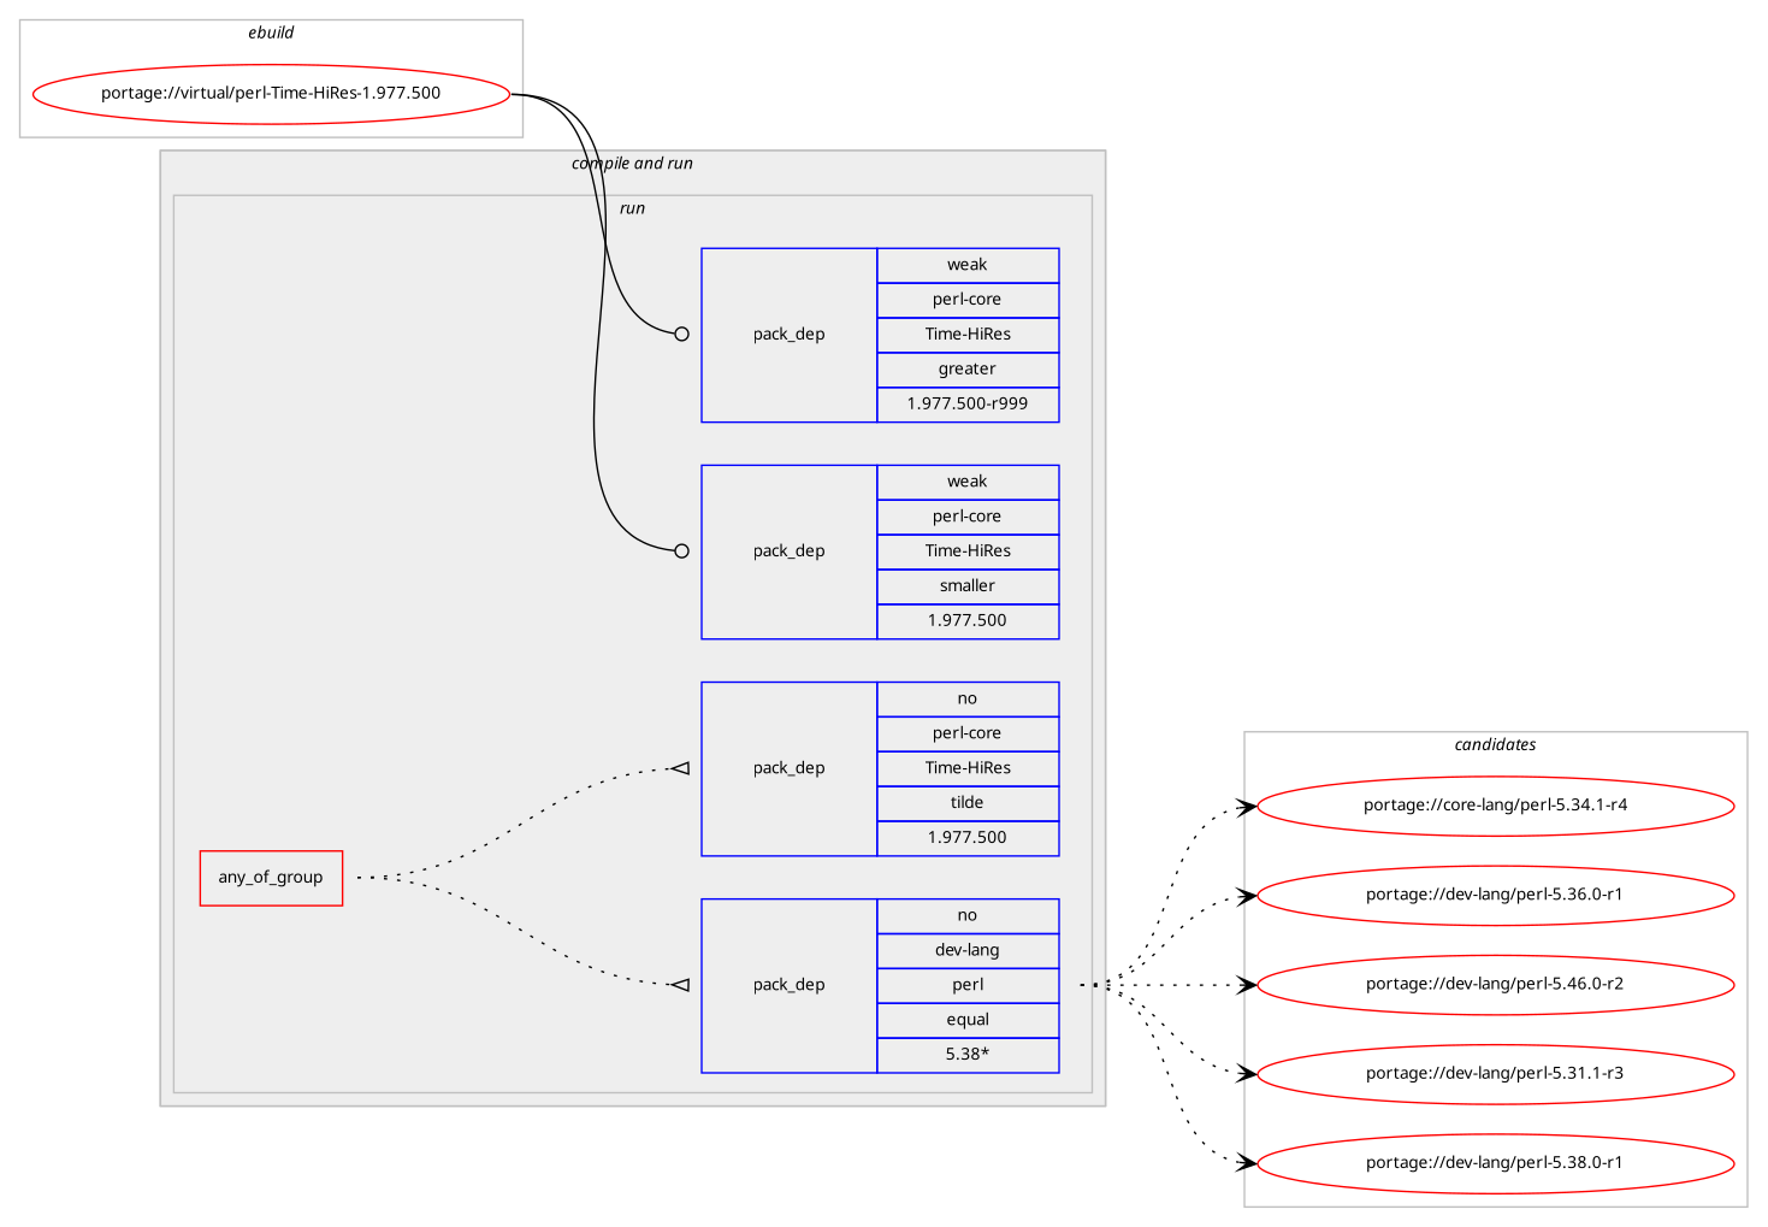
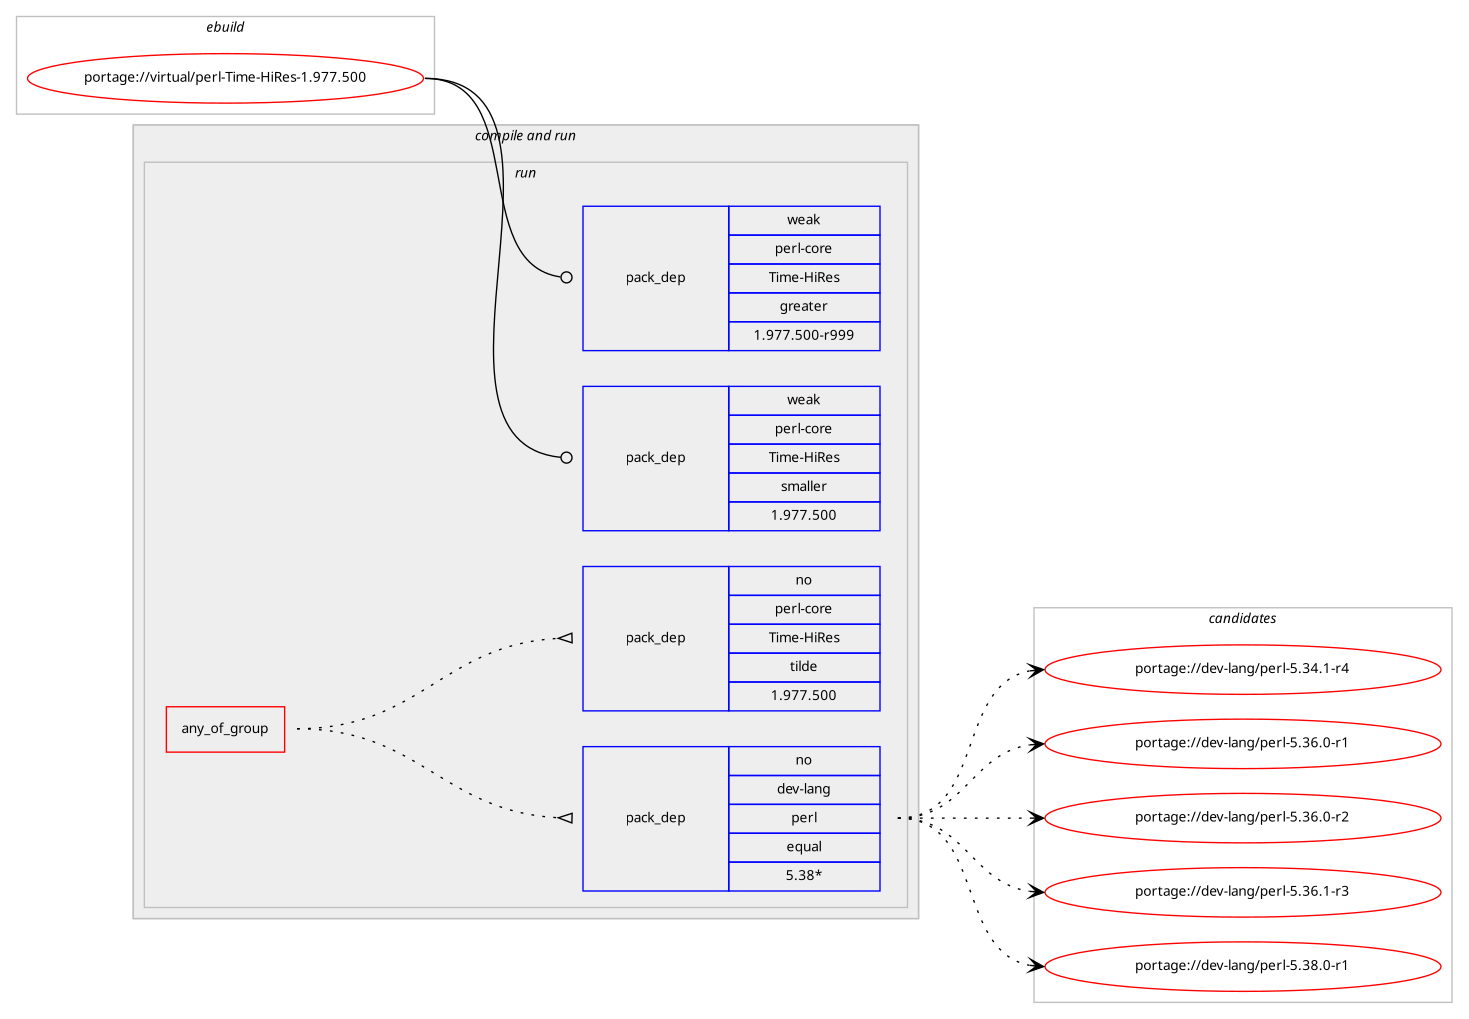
  digraph {
    compound=true
    concentrate=true
    fontname="Noto Sans"
    fontsize=10
    newrank=true
    rankdir=LR
    ranksep=1.5
    node [color=red fontname="Noto Sans" fontsize=10]
    edge [arrowhead=vee fontname="Noto Sans" headport=w style=dotted tailport=e weight=100]
    n1 [label="portage://virtual/perl-Time-HiRes-1.977.500" width=4]
    n2 [color=blue label=<<TABLE BORDER="0" CELLBORDER="1" CELLSPACING="0" CELLPADDING="4" WIDTH="220"><TR><TD ROWSPAN="6" CELLPADDING="30">pack_dep</TD></TR><TR><TD WIDTH="110">no</TD></TR><TR><TD>dev-lang</TD></TR><TR><TD>perl</TD></TR><TR><TD>equal</TD></TR><TR><TD>5.38*</TD></TR></TABLE>> shape=none]
    n3 [color=blue label=<<TABLE BORDER="0" CELLBORDER="1" CELLSPACING="0" CELLPADDING="4" WIDTH="220"><TR><TD ROWSPAN="6" CELLPADDING="30">pack_dep</TD></TR><TR><TD WIDTH="110">no</TD></TR><TR><TD>perl-core</TD></TR><TR><TD>Time-HiRes</TD></TR><TR><TD>tilde</TD></TR><TR><TD>1.977.500</TD></TR></TABLE>> shape=none]
    n4 [label=<<TABLE BORDER="0" CELLBORDER="1" CELLSPACING="0" CELLPADDING="4"><TR><TD CELLPADDING="10">any_of_group</TD></TR></TABLE>> shape=none]
    n5 [color=blue label=<<TABLE BORDER="0" CELLBORDER="1" CELLSPACING="0" CELLPADDING="4" WIDTH="220"><TR><TD ROWSPAN="6" CELLPADDING="30">pack_dep</TD></TR><TR><TD WIDTH="110">weak</TD></TR><TR><TD>perl-core</TD></TR><TR><TD>Time-HiRes</TD></TR><TR><TD>greater</TD></TR><TR><TD>1.977.500-r999</TD></TR></TABLE>> shape=none]
    n6 [color=blue label=<<TABLE BORDER="0" CELLBORDER="1" CELLSPACING="0" CELLPADDING="4" WIDTH="220"><TR><TD ROWSPAN="6" CELLPADDING="30">pack_dep</TD></TR><TR><TD WIDTH="110">weak</TD></TR><TR><TD>perl-core</TD></TR><TR><TD>Time-HiRes</TD></TR><TR><TD>smaller</TD></TR><TR><TD>1.977.500</TD></TR></TABLE>> shape=none]
-   n7 [label="portage://core-lang/perl-5.34.1-r4" width=4]
+   n7 [label="portage://dev-lang/perl-5.34.1-r4" width=4]
    n8 [label="portage://dev-lang/perl-5.36.0-r1" width=4]
-   n9 [label="portage://dev-lang/perl-5.46.0-r2" width=4]
-   n10 [label="portage://dev-lang/perl-5.31.1-r3" width=4]
+   n9 [label="portage://dev-lang/perl-5.36.0-r2" width=4]
+   n10 [label="portage://dev-lang/perl-5.36.1-r3" width=4]
    n11 [label="portage://dev-lang/perl-5.38.0-r1" width=4]
    subgraph cluster_1 {
      color=gray
      label=<<i>ebuild</i>>
      rank=same
      n1
    }
    subgraph cluster_2 {
      color=gray
      label=<<i>dependencies</i>>
      subgraph cluster_3 {
        color=gray
        fillcolor="#eeeeee"
        label=<<i>compile</i>>
        style=filled
      }
      subgraph cluster_4 {
        color=gray
        fillcolor="#eeeeee"
        label=<<i>compile and run</i>>
        style=filled
      }
      subgraph cluster_5 {
        color=gray
        fillcolor="#eeeeee"
        label=<<i>run</i>>
        style=filled
        subgraph sub_6 {
          color=gray
          fillcolor="#eeeeee"
          label=<<i>run</i>>
          style=filled
          n4
          subgraph sub_7 {
            color=gray
            fillcolor="#eeeeee"
            label=<<i>run</i>>
            style=filled
            n2
          }
          subgraph sub_8 {
            color=gray
            fillcolor="#eeeeee"
            label=<<i>run</i>>
            style=filled
            n3
          }
        }
        subgraph sub_9 {
          color=gray
          fillcolor="#eeeeee"
          label=<<i>run</i>>
          style=filled
          n5
        }
        subgraph sub_10 {
          color=gray
          fillcolor="#eeeeee"
          label=<<i>run</i>>
          style=filled
          n6
        }
      }
    }
    subgraph cluster_11 {
      color=gray
      label=<<i>candidates</i>>
      rank=same
      subgraph sub_12 {
        color=black
        label=<<i>candidates</i>>
        nodesep=1
        rank=same
        n7
        n8
        n9
        n10
        n11
      }
      subgraph sub_13 {
        color=black
        label=<<i>candidates</i>>
        nodesep=1
        rank=same
      }
      subgraph sub_14 {
        color=black
        label=<<i>candidates</i>>
        nodesep=1
        rank=same
      }
      subgraph sub_15 {
        color=black
        label=<<i>candidates</i>>
        nodesep=1
        rank=same
      }
    }
    n1 -> n5 [arrowhead=odot style=solid weight=20]
    n1 -> n6 [arrowhead=odot style=solid weight=20]
    n2 -> n7
    n2 -> n8
    n2 -> n9
    n2 -> n10
    n2 -> n11
    n4 -> n2 [arrowhead=oinv weight=20]
    n4 -> n3 [arrowhead=oinv weight=20]
  }
